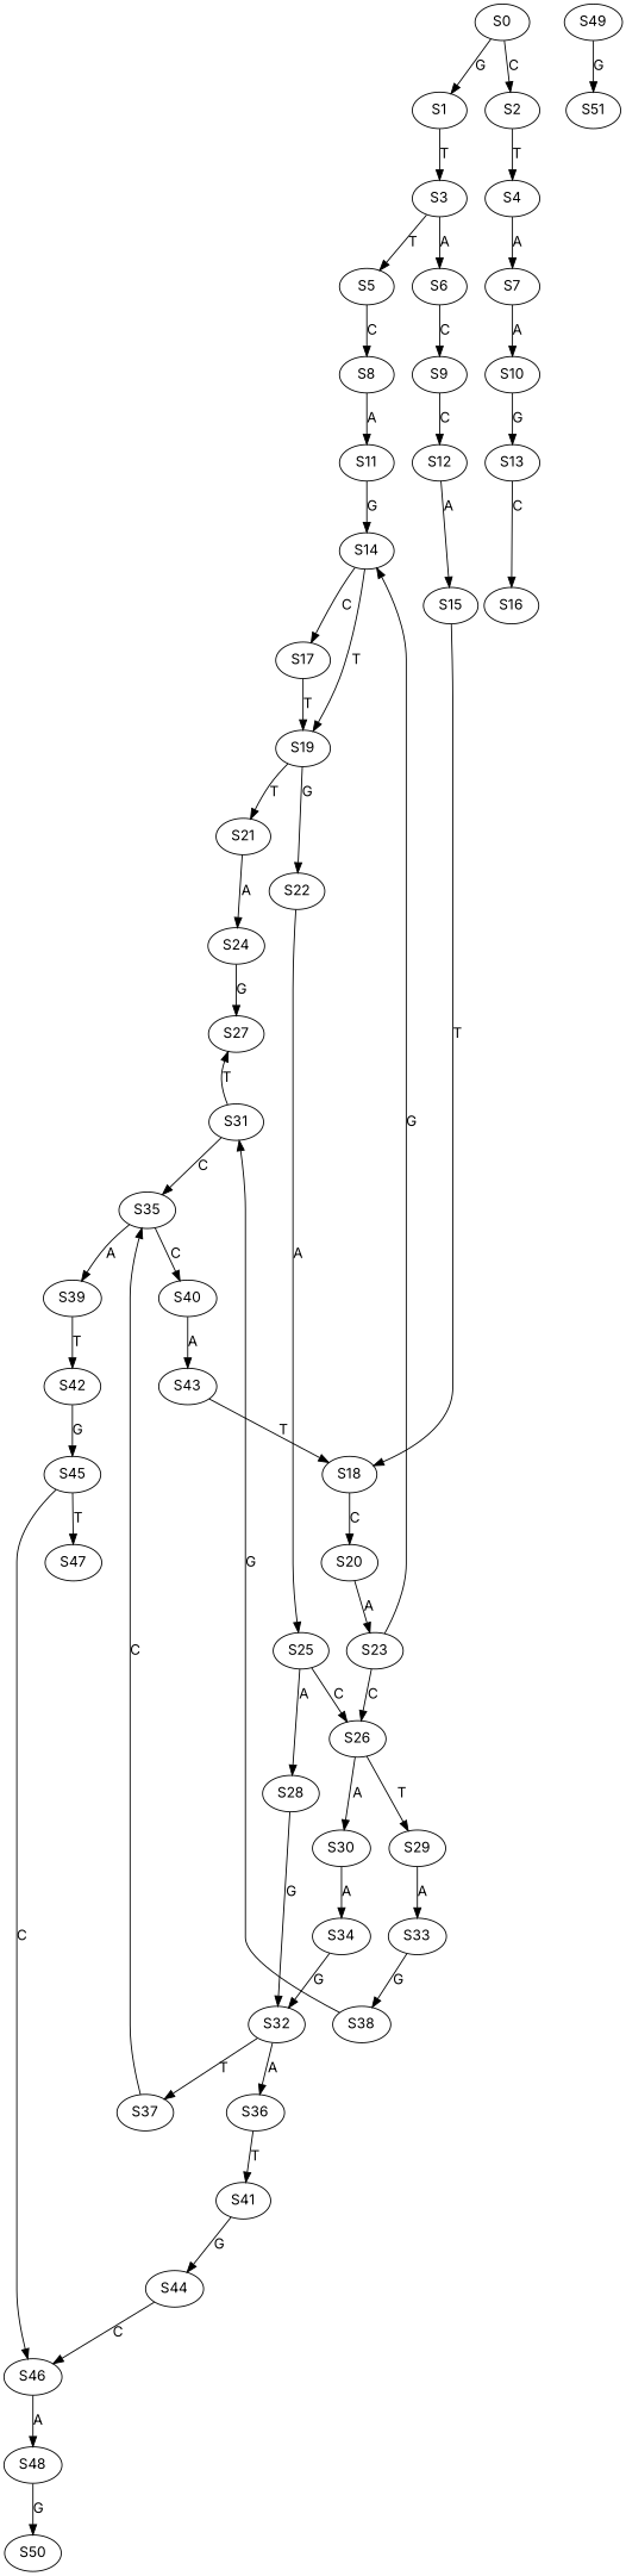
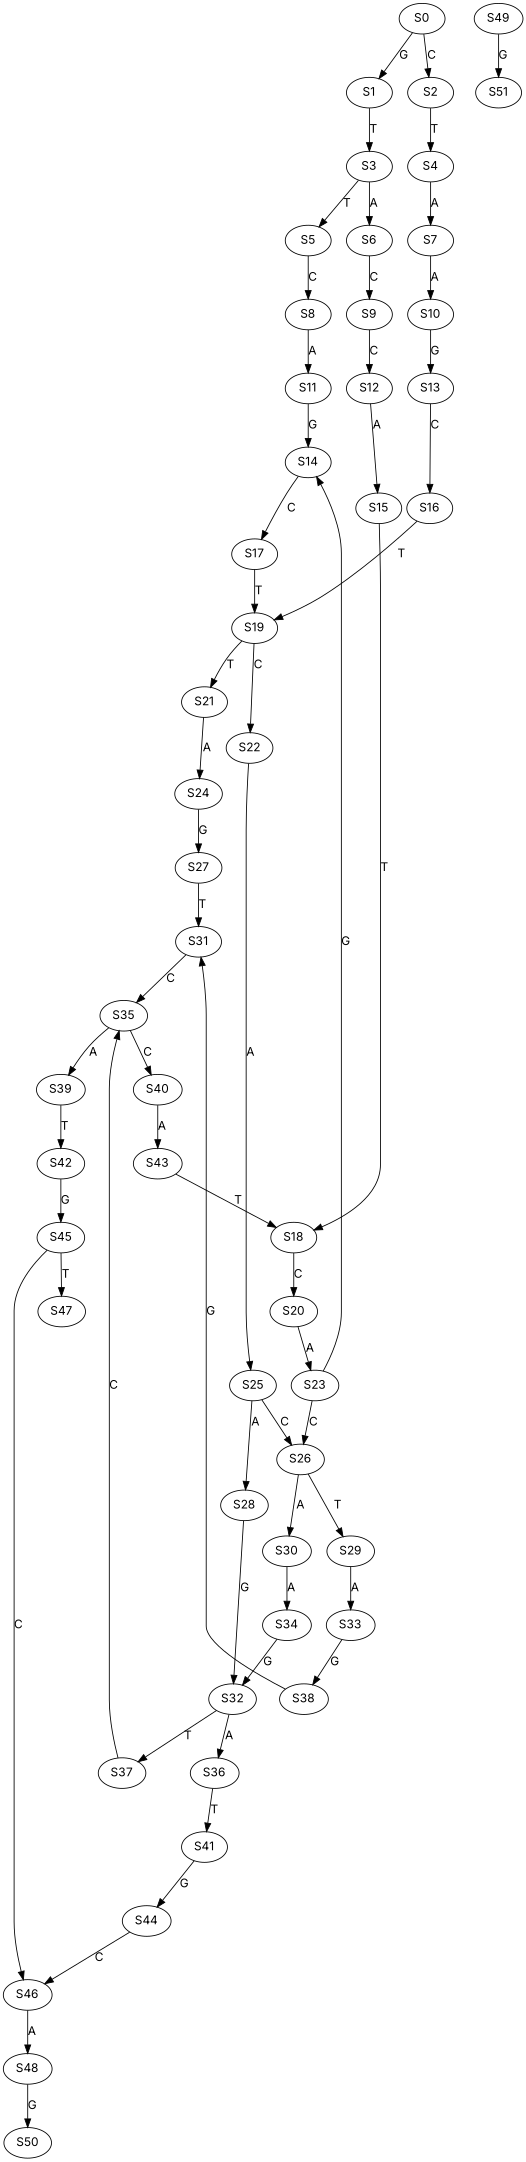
  strict digraph {
    fontname=Inter
    node [fontname=Inter]
    edge [fontname=Inter]
    S0
    S1
    S2
    S3
    S4
    S5
    S6
    S7
    S8
    S9
    S10
    S11
    S12
    S13
    S14
    S15
    S16
    S17
    S18
    S19
    S20
    S21
    S22
    S23
    S24
    S25
    S26
    S27
    S28
    S29
    S30
    S31
    S32
    S33
    S34
    S35
    S36
    S37
    S38
    S39
    S40
    S41
    S42
    S43
    S44
    S45
    S46
    S47
    S48
    S50
    S49
    S51
    S0 -> S1 [label=G]
    S0 -> S2 [label=C]
    S1 -> S3 [label=T]
    S2 -> S4 [label=T]
    S3 -> S5 [label=T]
    S3 -> S6 [label=A]
    S4 -> S7 [label=A]
    S5 -> S8 [label=C]
    S6 -> S9 [label=C]
    S7 -> S10 [label=A]
    S8 -> S11 [label=A]
    S9 -> S12 [label=C]
    S10 -> S13 [label=G]
    S11 -> S14 [label=G]
    S12 -> S15 [label=A]
    S13 -> S16 [label=C]
    S14 -> S17 [label=C]
    S15 -> S18 [label=T]
-   S14 -> S19 [label=T]
+   S16 -> S19 [label=T]
    S17 -> S19 [label=T]
    S18 -> S20 [label=C]
    S19 -> S21 [label=T]
-   S19 -> S22 [label=G]
+   S19 -> S22 [label=C]
    S20 -> S23 [label=A]
    S21 -> S24 [label=A]
    S22 -> S25 [label=A]
    S23 -> S14 [label=G]
    S23 -> S26 [label=C]
    S24 -> S27 [label=G]
    S25 -> S26 [label=C]
    S25 -> S28 [label=A]
    S26 -> S29 [label=T]
    S26 -> S30 [label=A]
-   S31 -> S27 [label=T]
+   S27 -> S31 [label=T]
    S28 -> S32 [label=G]
    S29 -> S33 [label=A]
    S30 -> S34 [label=A]
    S31 -> S35 [label=C]
    S32 -> S36 [label=A]
    S32 -> S37 [label=T]
    S33 -> S38 [label=G]
    S34 -> S32 [label=G]
    S35 -> S39 [label=A]
    S35 -> S40 [label=C]
    S36 -> S41 [label=T]
    S37 -> S35 [label=C]
    S38 -> S31 [label=G]
    S39 -> S42 [label=T]
    S40 -> S43 [label=A]
    S41 -> S44 [label=G]
    S42 -> S45 [label=G]
    S43 -> S18 [label=T]
    S44 -> S46 [label=C]
    S45 -> S46 [label=C]
    S45 -> S47 [label=T]
    S46 -> S48 [label=A]
    S48 -> S50 [label=G]
    S49 -> S51 [label=G]
  }
